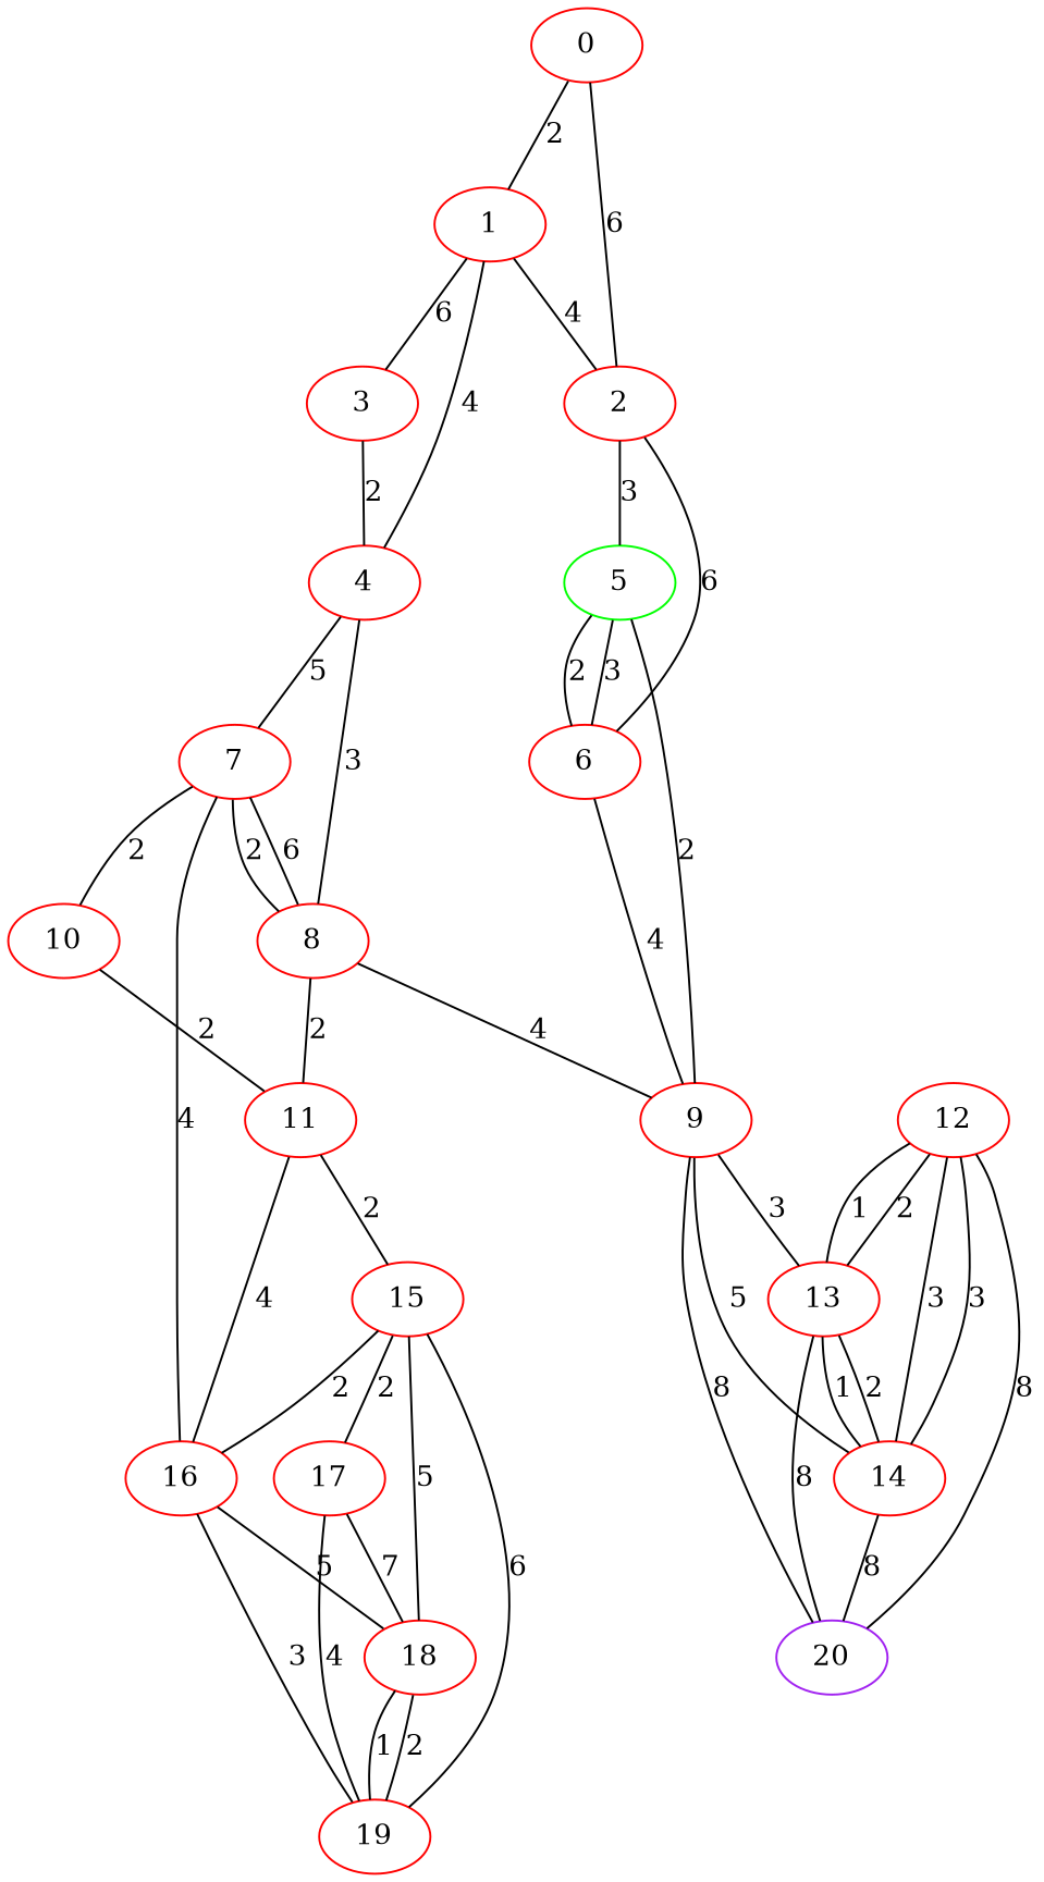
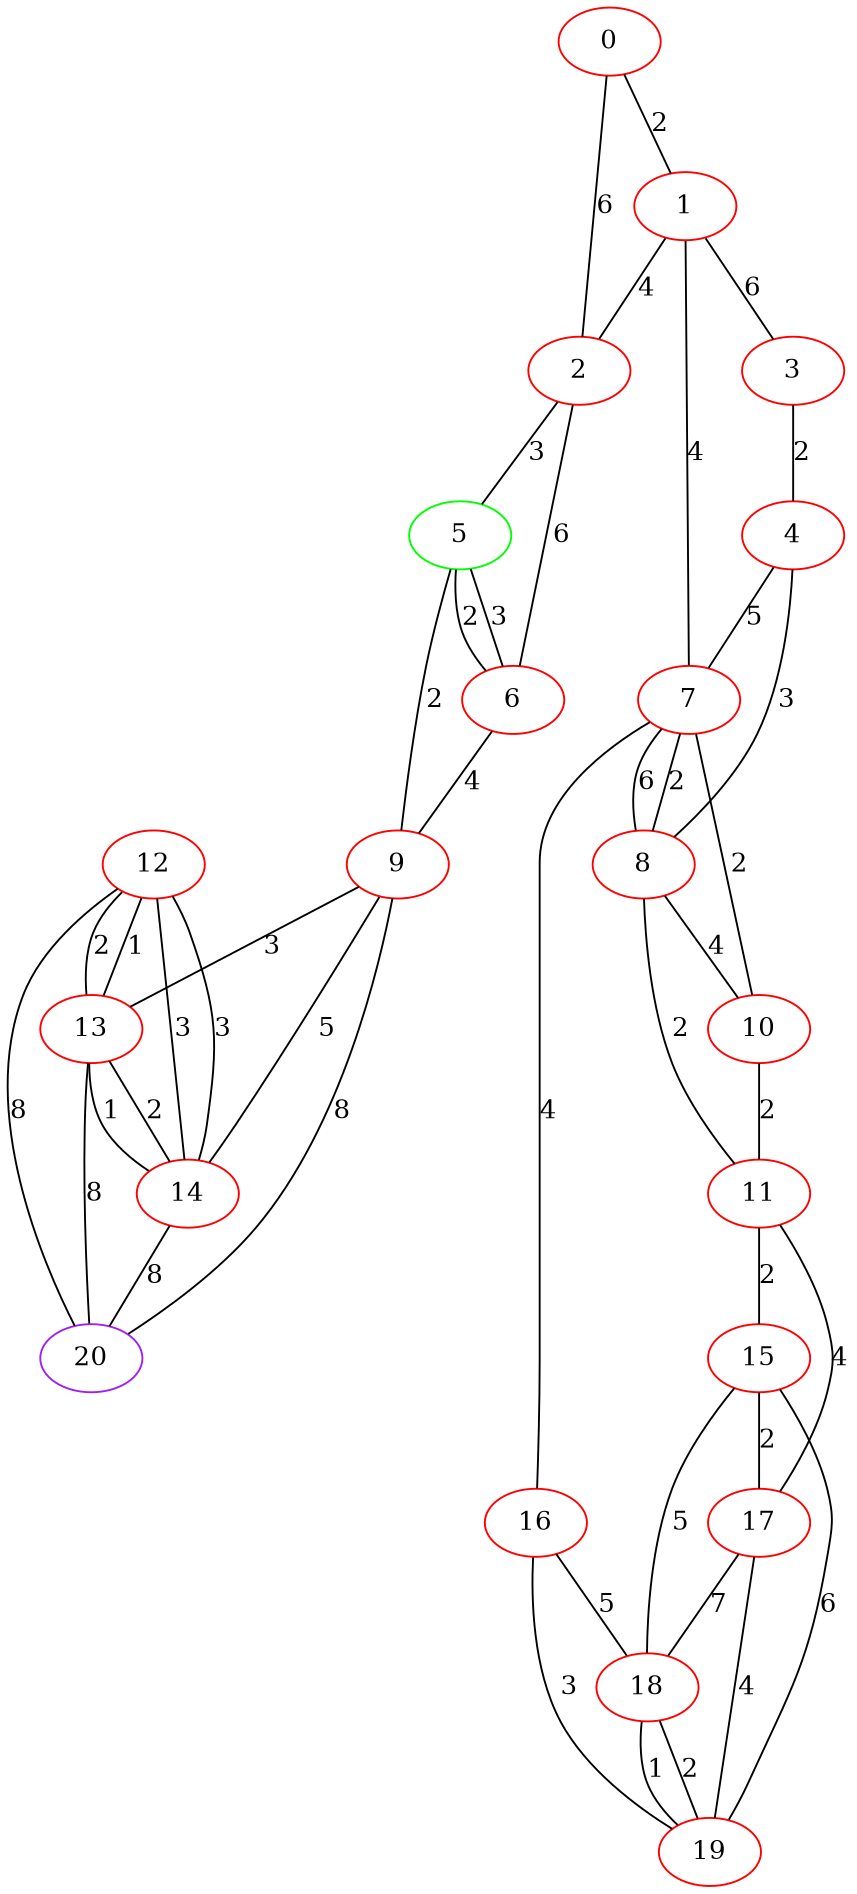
  graph {
    node [color=red weight=1]
    0
    1
    2
    3
    4
    5 [color=green weight=2]
    6
    7
    8
    9
    10
    16
    11
    13
    14
    20 [color=purple weight=4]
    15
    12
    17
    18
    19
    0 -- 1 [label=2]
    0 -- 2 [label=6]
    1 -- 2 [label=4]
    1 -- 3 [label=6]
-   1 -- 4 [label=4]
+   1 -- 7 [label=4]
    2 -- 5 [label=3]
    2 -- 6 [label=6]
    3 -- 4 [label=2]
    4 -- 7 [label=5]
    4 -- 8 [label=3]
    5 -- 6 [label=2]
    5 -- 6 [label=3]
    5 -- 9 [label=2]
    6 -- 9 [label=4]
    7 -- 8 [label=6]
    7 -- 8 [label=2]
    7 -- 10 [label=2]
    7 -- 16 [label=4]
-   8 -- 9 [label=4]
+   8 -- 10 [label=4]
    8 -- 11 [label=2]
    9 -- 13 [label=3]
    9 -- 14 [label=5]
    9 -- 20 [label=8]
    10 -- 11 [label=2]
    16 -- 18 [label=5]
    16 -- 19 [label=3]
-   11 -- 16 [label=4]
+   11 -- 17 [label=4]
    11 -- 15 [label=2]
    13 -- 14 [label=1]
    13 -- 14 [label=2]
    13 -- 20 [label=8]
    14 -- 20 [label=8]
-   15 -- 16 [label=2]
    15 -- 17 [label=2]
    15 -- 18 [label=5]
    15 -- 19 [label=6]
    12 -- 13 [label=2]
    12 -- 13 [label=1]
    12 -- 14 [label=3]
    12 -- 14 [label=3]
    12 -- 20 [label=8]
    17 -- 18 [label=7]
    17 -- 19 [label=4]
    18 -- 19 [label=2]
    18 -- 19 [label=1]
  }
